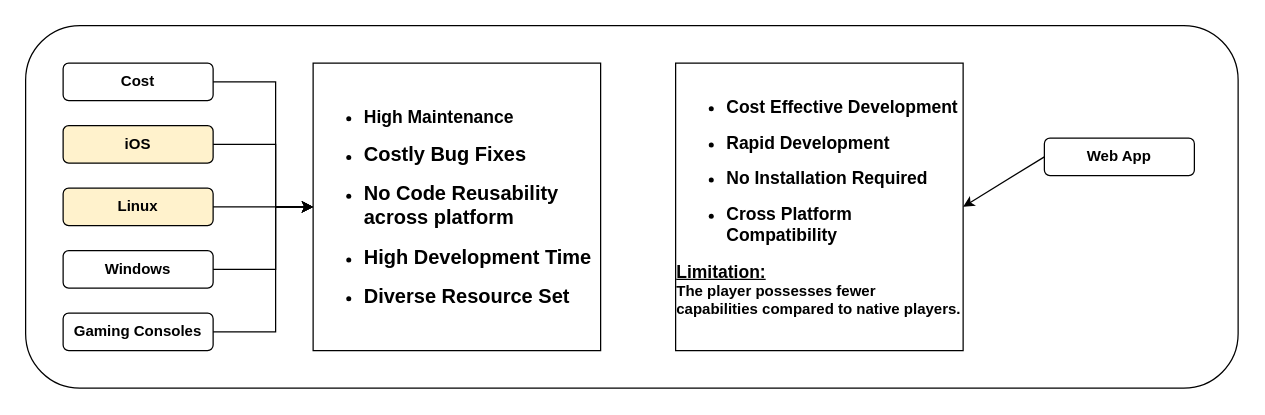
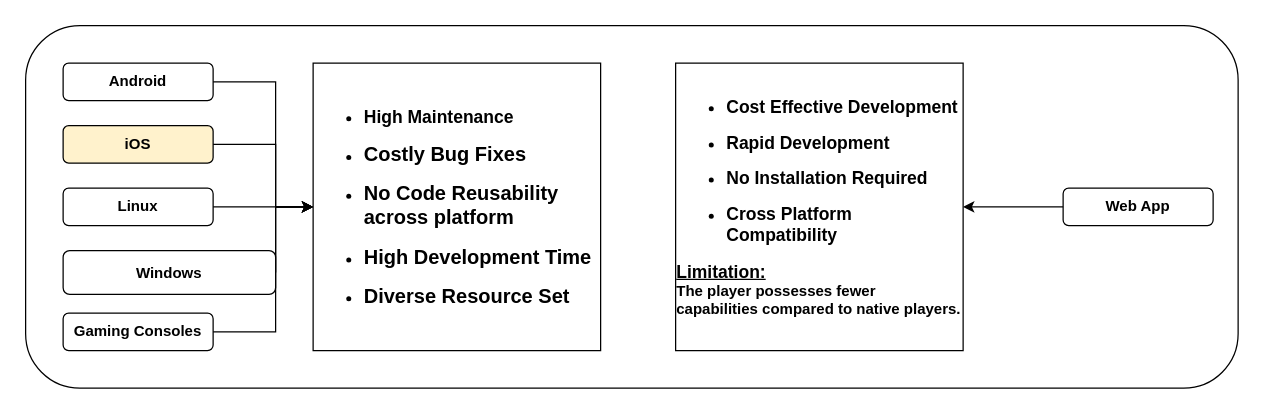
  <mxCell id="0" />
  <mxCell id="1" parent="0" />
- <mxCell id="2" value="&lt;b&gt;Cost&lt;/b&gt;" style="rounded=1;whiteSpace=wrap;html=1;" vertex="1" parent="1"><mxGeometry x="50" y="50" width="120" height="30" as="geometry" /></mxCell>
+ <mxCell id="2" value="&lt;b&gt;Android&lt;/b&gt;" style="rounded=1;whiteSpace=wrap;html=1;" vertex="1" parent="1"><mxGeometry x="50" y="50" width="120" height="30" as="geometry" /></mxCell>
  <mxCell id="3" value="&lt;b&gt;iOS&lt;/b&gt;" style="rounded=1;whiteSpace=wrap;html=1;fillColor=#fff2cc;" vertex="1" parent="1"><mxGeometry x="50" y="100" width="120" height="30" as="geometry" /></mxCell>
- <mxCell id="4" value="&lt;b&gt;Linux&lt;/b&gt;" style="rounded=1;whiteSpace=wrap;html=1;fillColor=#fff2cc;" vertex="1" parent="1"><mxGeometry x="50" y="150" width="120" height="30" as="geometry" /></mxCell>
- <mxCell id="5" value="&lt;b&gt;Windows&lt;/b&gt;" style="rounded=1;whiteSpace=wrap;html=1;" vertex="1" parent="1"><mxGeometry x="50" y="200" width="120" height="30" as="geometry" /></mxCell>
+ <mxCell id="4" value="&lt;b&gt;Linux&lt;/b&gt;" style="rounded=1;whiteSpace=wrap;html=1;" vertex="1" parent="1"><mxGeometry x="50" y="150" width="120" height="30" as="geometry" /></mxCell>
+ <mxCell id="5" value="&lt;b&gt;Windows&lt;/b&gt;" style="rounded=1;whiteSpace=wrap;html=1;" vertex="1" parent="1"><mxGeometry x="50" y="200" width="170" height="35" as="geometry" /></mxCell>
  <mxCell id="6" value="&lt;b&gt;Gaming Consoles&lt;/b&gt;" style="rounded=1;whiteSpace=wrap;html=1;" vertex="1" parent="1"><mxGeometry x="50" y="250" width="120" height="30" as="geometry" /></mxCell>
  <mxCell id="7" value="&lt;div style=&quot;text-align: left;&quot;&gt;&lt;h4&gt;&lt;ul&gt;&lt;li&gt;&lt;span style=&quot;background-color: initial;&quot;&gt;&lt;font style=&quot;font-size: 14px;&quot;&gt;High Maintenance&lt;/font&gt;&lt;/span&gt;&lt;/li&gt;&lt;/ul&gt;&lt;ul&gt;&lt;li&gt;&lt;span style=&quot;background-color: initial;&quot;&gt;&lt;font size=&quot;3&quot;&gt;Costly Bug Fixes&lt;/font&gt;&lt;/span&gt;&lt;/li&gt;&lt;/ul&gt;&lt;ul&gt;&lt;li&gt;&lt;span style=&quot;background-color: initial;&quot;&gt;&lt;font size=&quot;3&quot;&gt;No Code Reusability across platform&lt;/font&gt;&lt;/span&gt;&lt;/li&gt;&lt;/ul&gt;&lt;ul&gt;&lt;li&gt;&lt;span style=&quot;background-color: initial;&quot;&gt;&lt;font size=&quot;3&quot;&gt;High Development Time&lt;/font&gt;&lt;/span&gt;&lt;/li&gt;&lt;/ul&gt;&lt;ul&gt;&lt;li&gt;&lt;span style=&quot;background-color: initial;&quot;&gt;&lt;font size=&quot;3&quot;&gt;Diverse Resource Set&lt;/font&gt;&lt;/span&gt;&lt;/li&gt;&lt;/ul&gt;&lt;/h4&gt;&lt;/div&gt;" style="whiteSpace=wrap;html=1;aspect=fixed;" vertex="1" parent="1"><mxGeometry x="250" y="50" width="230" height="230" as="geometry" /></mxCell>
  <mxCell id="8" value="" style="endArrow=classic;html=1;rounded=0;exitX=1;exitY=0.5;exitDx=0;exitDy=0;entryX=0;entryY=0.5;entryDx=0;entryDy=0;" edge="1" parent="1" source="2" target="7"><mxGeometry width="50" height="50" relative="1" as="geometry"><mxPoint x="460" y="220" as="sourcePoint" /><mxPoint x="510" y="170" as="targetPoint" /><Array as="points"><mxPoint x="220" y="65" /><mxPoint x="220" y="165" /></Array></mxGeometry></mxCell>
  <mxCell id="9" value="" style="endArrow=classic;html=1;rounded=0;exitX=1;exitY=0.5;exitDx=0;exitDy=0;entryX=0;entryY=0.5;entryDx=0;entryDy=0;" edge="1" parent="1" source="3" target="7"><mxGeometry width="50" height="50" relative="1" as="geometry"><mxPoint x="460" y="220" as="sourcePoint" /><mxPoint x="510" y="170" as="targetPoint" /><Array as="points"><mxPoint x="220" y="115" /><mxPoint x="220" y="165" /></Array></mxGeometry></mxCell>
  <mxCell id="10" value="" style="endArrow=classic;html=1;rounded=0;exitX=1;exitY=0.5;exitDx=0;exitDy=0;entryX=0;entryY=0.5;entryDx=0;entryDy=0;" edge="1" parent="1" source="4" target="7"><mxGeometry width="50" height="50" relative="1" as="geometry"><mxPoint x="460" y="220" as="sourcePoint" /><mxPoint x="510" y="170" as="targetPoint" /></mxGeometry></mxCell>
  <mxCell id="11" value="" style="endArrow=classic;html=1;rounded=0;exitX=1;exitY=0.5;exitDx=0;exitDy=0;entryX=0;entryY=0.5;entryDx=0;entryDy=0;" edge="1" parent="1" source="5" target="7"><mxGeometry width="50" height="50" relative="1" as="geometry"><mxPoint x="460" y="220" as="sourcePoint" /><mxPoint x="510" y="170" as="targetPoint" /><Array as="points"><mxPoint x="220" y="215" /><mxPoint x="220" y="165" /></Array></mxGeometry></mxCell>
  <mxCell id="12" value="" style="endArrow=classic;html=1;rounded=0;exitX=1;exitY=0.5;exitDx=0;exitDy=0;entryX=0;entryY=0.5;entryDx=0;entryDy=0;" edge="1" parent="1" source="6" target="7"><mxGeometry width="50" height="50" relative="1" as="geometry"><mxPoint x="460" y="220" as="sourcePoint" /><mxPoint x="510" y="170" as="targetPoint" /><Array as="points"><mxPoint x="220" y="265" /><mxPoint x="220" y="165" /></Array></mxGeometry></mxCell>
- <mxCell id="13" value="&lt;b&gt;Web App&lt;/b&gt;" style="rounded=1;whiteSpace=wrap;html=1;" vertex="1" parent="1"><mxGeometry x="835" y="110" width="120" height="30" as="geometry" /></mxCell>
+ <mxCell id="13" value="&lt;b&gt;Web App&lt;/b&gt;" style="rounded=1;whiteSpace=wrap;html=1;" vertex="1" parent="1"><mxGeometry x="850" y="150" width="120" height="30" as="geometry" /></mxCell>
  <mxCell id="14" value="&lt;div style=&quot;text-align: left;&quot;&gt;&lt;h4&gt;&lt;/h4&gt;&lt;h4&gt;&lt;ul&gt;&lt;li&gt;&lt;span style=&quot;font-size: 14px;&quot;&gt;Cost Effective&amp;nbsp;Development&lt;/span&gt;&lt;/li&gt;&lt;/ul&gt;&lt;ul&gt;&lt;li&gt;&lt;span style=&quot;font-size: 14px;&quot;&gt;Rapid Development&lt;/span&gt;&lt;/li&gt;&lt;/ul&gt;&lt;ul&gt;&lt;li&gt;&lt;span style=&quot;font-size: 14px;&quot;&gt;No Installation Required&lt;/span&gt;&lt;/li&gt;&lt;/ul&gt;&lt;ul&gt;&lt;li&gt;&lt;span style=&quot;font-size: 14px;&quot;&gt;Cross Platform Compatibility&lt;/span&gt;&lt;/li&gt;&lt;/ul&gt;&lt;div&gt;&lt;span style=&quot;font-size: 14px;&quot;&gt;&lt;u&gt;Limitation:&lt;/u&gt;&lt;/span&gt;&lt;/div&gt;&lt;div&gt;The player possesses fewer capabilities compared to native players.​&lt;br&gt;&lt;/div&gt;&lt;/h4&gt;&lt;/div&gt;" style="whiteSpace=wrap;html=1;aspect=fixed;" vertex="1" parent="1"><mxGeometry x="540" y="50" width="230" height="230" as="geometry" /></mxCell>
  <mxCell id="15" value="" style="endArrow=classic;html=1;rounded=0;entryX=1;entryY=0.5;entryDx=0;entryDy=0;exitX=0;exitY=0.5;exitDx=0;exitDy=0;" edge="1" parent="1" source="13" target="14"><mxGeometry width="50" height="50" relative="1" as="geometry"><mxPoint x="460" y="150" as="sourcePoint" /><mxPoint x="510" y="100" as="targetPoint" /></mxGeometry></mxCell>
  <mxCell id="16" value="" style="rounded=1;whiteSpace=wrap;html=1;fillColor=none;" vertex="1" parent="1"><mxGeometry x="20" y="20" width="970" height="290" as="geometry" /></mxCell>
